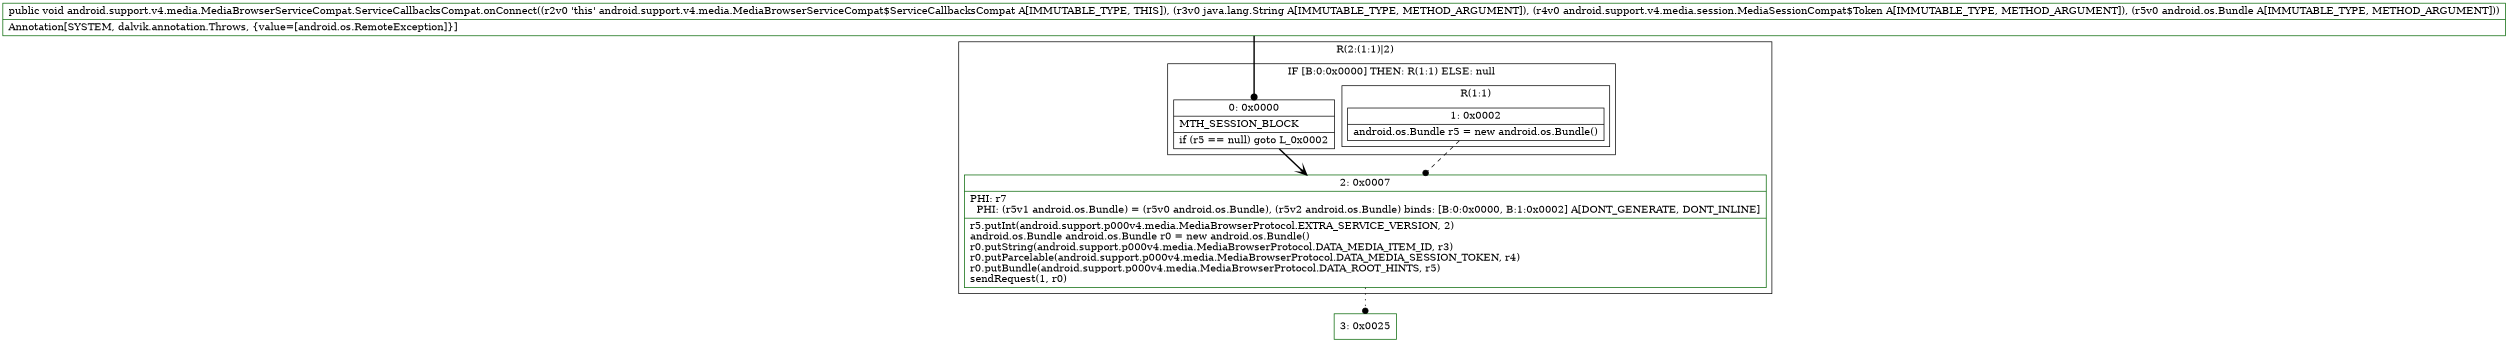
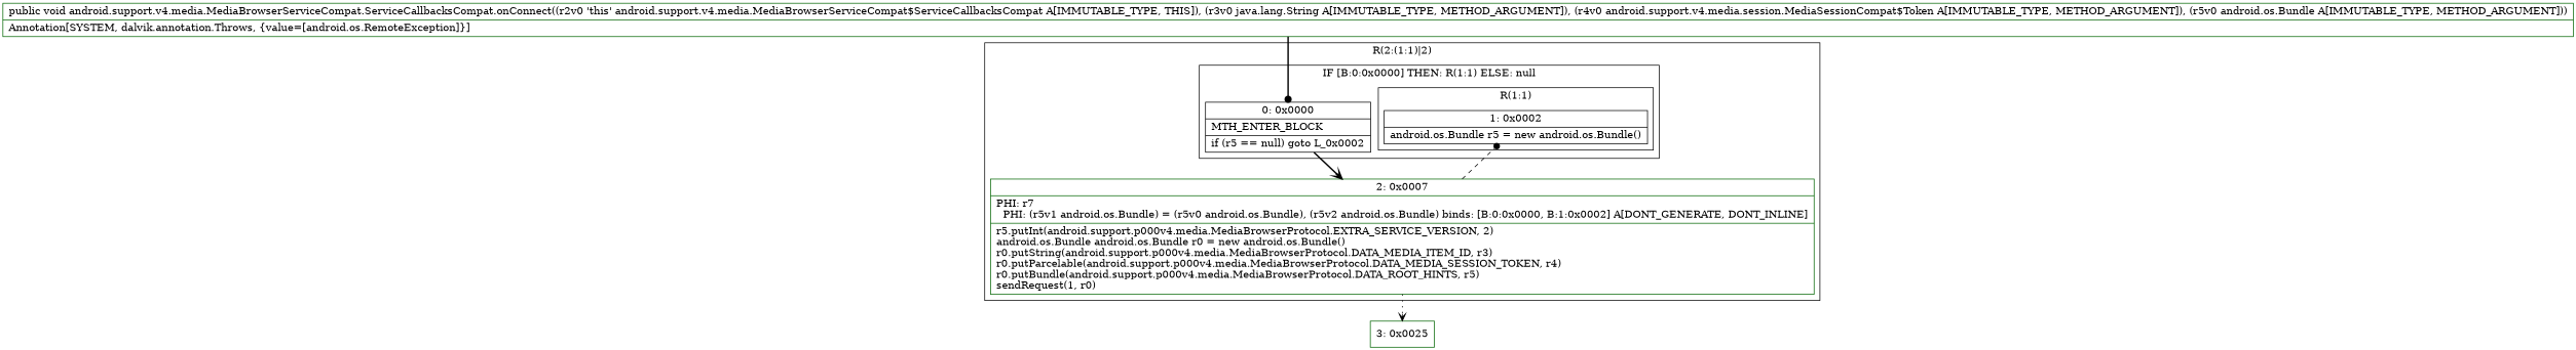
  digraph {
    node [color=darkgreen shape=record]
    edge [arrowhead=dot style=bold]
    n1 [color=black label="{1\:\ 0x0002|android.os.Bundle r5 = new android.os.Bundle()\l}"]
-   n2 [color=black label="{0\:\ 0x0000|MTH_SESSION_BLOCK\l|if (r5 == null) goto L_0x0002\l}"]
+   n2 [color=black label="{0\:\ 0x0000|MTH_ENTER_BLOCK\l|if (r5 == null) goto L_0x0002\l}"]
    n3 [label="{2\:\ 0x0007|PHI: r7 \l  PHI: (r5v1 android.os.Bundle) = (r5v0 android.os.Bundle), (r5v2 android.os.Bundle) binds: [B:0:0x0000, B:1:0x0002] A[DONT_GENERATE, DONT_INLINE]\l|r5.putInt(android.support.p000v4.media.MediaBrowserProtocol.EXTRA_SERVICE_VERSION, 2)\landroid.os.Bundle android.os.Bundle r0 = new android.os.Bundle()\lr0.putString(android.support.p000v4.media.MediaBrowserProtocol.DATA_MEDIA_ITEM_ID, r3)\lr0.putParcelable(android.support.p000v4.media.MediaBrowserProtocol.DATA_MEDIA_SESSION_TOKEN, r4)\lr0.putBundle(android.support.p000v4.media.MediaBrowserProtocol.DATA_ROOT_HINTS, r5)\lsendRequest(1, r0)\l}"]
    n4 [label="{3\:\ 0x0025}"]
    n5 [label="{public void android.support.v4.media.MediaBrowserServiceCompat.ServiceCallbacksCompat.onConnect((r2v0 'this' android.support.v4.media.MediaBrowserServiceCompat$ServiceCallbacksCompat A[IMMUTABLE_TYPE, THIS]), (r3v0 java.lang.String A[IMMUTABLE_TYPE, METHOD_ARGUMENT]), (r4v0 android.support.v4.media.session.MediaSessionCompat$Token A[IMMUTABLE_TYPE, METHOD_ARGUMENT]), (r5v0 android.os.Bundle A[IMMUTABLE_TYPE, METHOD_ARGUMENT]))  | Annotation[SYSTEM, dalvik.annotation.Throws, \{value=[android.os.RemoteException]\}]\l}"]
    subgraph cluster_1 {
      label="R(2:(1:1)|2)"
      n3
      subgraph cluster_2 {
        label="IF [B:0:0x0000] THEN: R(1:1) ELSE: null"
        n2
        subgraph cluster_3 {
          label="R(1:1)"
          n1
        }
      }
    }
-   n1 -> n3 [style=dashed]
+   n3 -> n1 [style=dashed]
    n2 -> n3 [arrowhead=vee]
-   n3 -> n4 [style=dotted]
+   n3 -> n4 [arrowhead=vee style=dotted]
    n5 -> n2
  }
